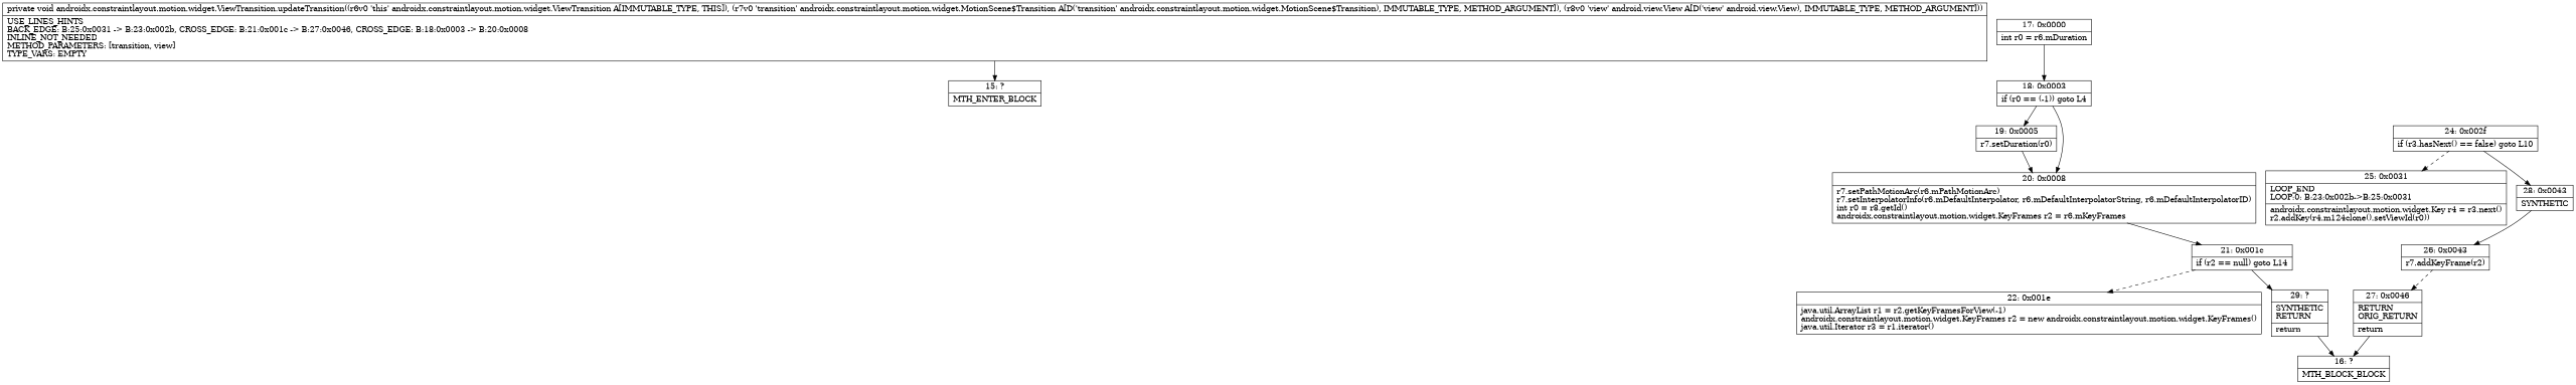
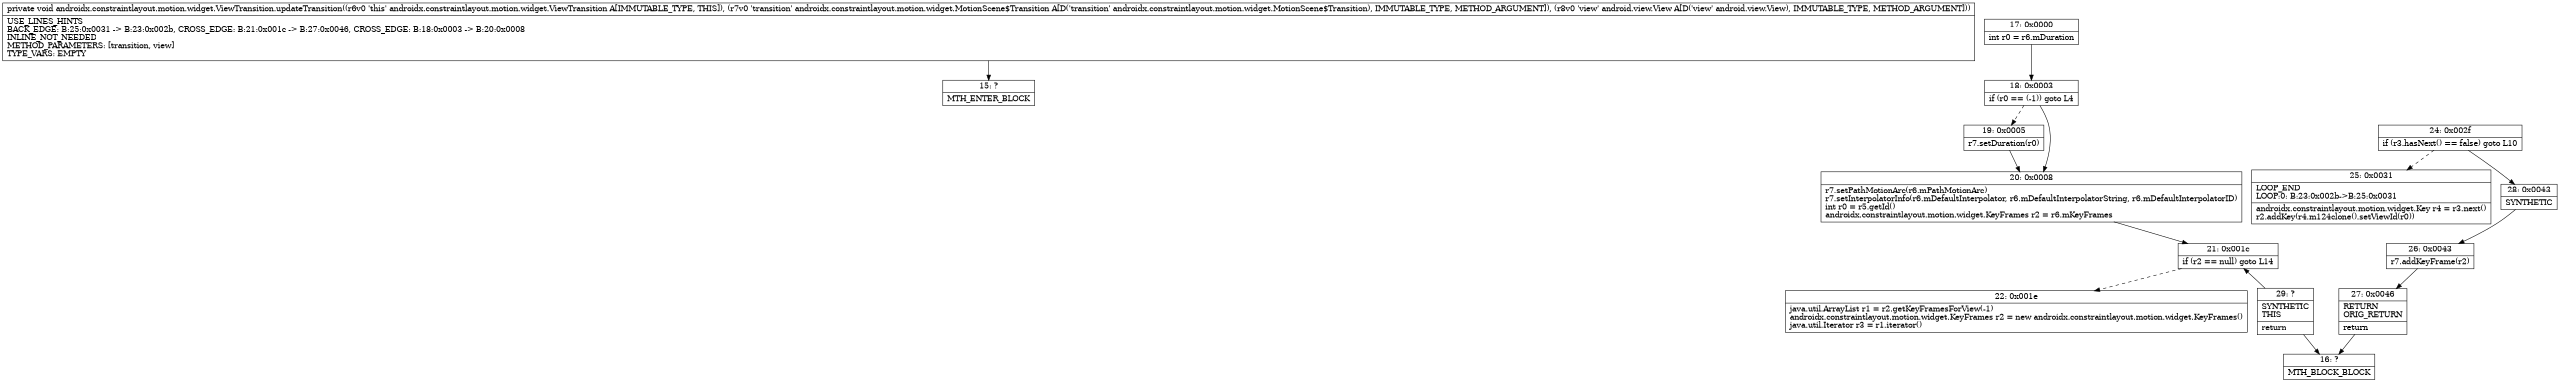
  digraph {
    node [shape=record]
    n1 [label="{15\:\ ?|MTH_ENTER_BLOCK\l}"]
    n2 [label="{17\:\ 0x0000|int r0 = r6.mDuration\l}"]
    n3 [label="{18\:\ 0x0003|if (r0 == (\-1)) goto L4\l}"]
    n4 [label="{19\:\ 0x0005|r7.setDuration(r0)\l}"]
-   n5 [label="{20\:\ 0x0008|r7.setPathMotionArc(r6.mPathMotionArc)\lr7.setInterpolatorInfo(r6.mDefaultInterpolator, r6.mDefaultInterpolatorString, r6.mDefaultInterpolatorID)\lint r0 = r8.getId()\landroidx.constraintlayout.motion.widget.KeyFrames r2 = r6.mKeyFrames\l}"]
+   n5 [label="{20\:\ 0x0008|r7.setPathMotionArc(r6.mPathMotionArc)\lr7.setInterpolatorInfo(r6.mDefaultInterpolator, r6.mDefaultInterpolatorString, r6.mDefaultInterpolatorID)\lint r0 = r5.getId()\landroidx.constraintlayout.motion.widget.KeyFrames r2 = r6.mKeyFrames\l}"]
    n6 [label="{21\:\ 0x001c|if (r2 == null) goto L14\l}"]
    n7 [label="{22\:\ 0x001e|java.util.ArrayList r1 = r2.getKeyFramesForView(\-1)\landroidx.constraintlayout.motion.widget.KeyFrames r2 = new androidx.constraintlayout.motion.widget.KeyFrames()\ljava.util.Iterator r3 = r1.iterator()\l}"]
-   n8 [label="{29\:\ ?|SYNTHETIC\lRETURN\l|return\l}"]
+   n8 [label="{29\:\ ?|SYNTHETIC\lTHIS\l|return\l}"]
    n9 [label="{16\:\ ?|MTH_BLOCK_BLOCK\l}"]
    n10 [label="{24\:\ 0x002f|if (r3.hasNext() == false) goto L10\l}"]
    n11 [label="{25\:\ 0x0031|LOOP_END\lLOOP:0: B:23:0x002b\-\>B:25:0x0031\l|androidx.constraintlayout.motion.widget.Key r4 = r3.next()\lr2.addKey(r4.m124clone().setViewId(r0))\l}"]
    n12 [label="{28\:\ 0x0043|SYNTHETIC\l}"]
    n13 [label="{26\:\ 0x0043|r7.addKeyFrame(r2)\l}"]
    n14 [label="{27\:\ 0x0046|RETURN\lORIG_RETURN\l|return\l}"]
    n15 [label="{private void androidx.constraintlayout.motion.widget.ViewTransition.updateTransition((r6v0 'this' androidx.constraintlayout.motion.widget.ViewTransition A[IMMUTABLE_TYPE, THIS]), (r7v0 'transition' androidx.constraintlayout.motion.widget.MotionScene$Transition A[D('transition' androidx.constraintlayout.motion.widget.MotionScene$Transition), IMMUTABLE_TYPE, METHOD_ARGUMENT]), (r8v0 'view' android.view.View A[D('view' android.view.View), IMMUTABLE_TYPE, METHOD_ARGUMENT]))  | USE_LINES_HINTS\lBACK_EDGE: B:25:0x0031 \-\> B:23:0x002b, CROSS_EDGE: B:21:0x001c \-\> B:27:0x0046, CROSS_EDGE: B:18:0x0003 \-\> B:20:0x0008\lINLINE_NOT_NEEDED\lMETHOD_PARAMETERS: [transition, view]\lTYPE_VARS: EMPTY\l}"]
    n2 -> n3
-   n3 -> n4 [style=solid]
+   n3 -> n4 [style=dashed]
    n3 -> n5
    n4 -> n5
    n5 -> n6
    n6 -> n7 [style=dashed]
-   n6 -> n8
+   n8 -> n6
    n8 -> n9
    n10 -> n11 [style=dashed]
    n10 -> n12
    n12 -> n13
-   n13 -> n14 [style=dashed]
+   n13 -> n14
    n14 -> n9
    n15 -> n1
  }
